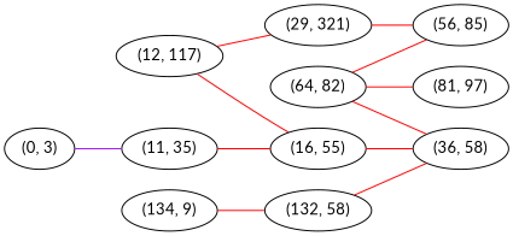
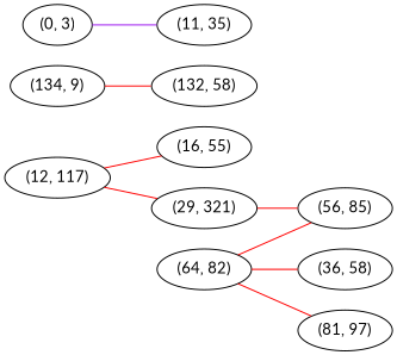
  graph {
    fontname=Lato
    rankdir=LR
    node [fontname=Lato]
    edge [color=red fontname=Lato weight=1]
    "(12, 117)"
    "(16, 55)"
    n3 [label="(29, 321)"]
    n4 [label="(36, 58)"]
    "(56, 85)"
    "(134, 9)"
    "(132, 58)"
    n8 [label="(0, 3)"]
    n9 [label="(11, 35)"]
    "(64, 82)"
    "(81, 97)"
    "(12, 117)" -- "(16, 55)"
    "(12, 117)" -- n3
-   "(16, 55)" -- n4
    n3 -- "(56, 85)"
    "(134, 9)" -- "(132, 58)"
-   "(132, 58)" -- n4
    n8 -- n9 [color=purple weight=4]
-   n9 -- "(16, 55)"
    "(64, 82)" -- n4
    "(64, 82)" -- "(56, 85)"
    "(64, 82)" -- "(81, 97)"
  }
